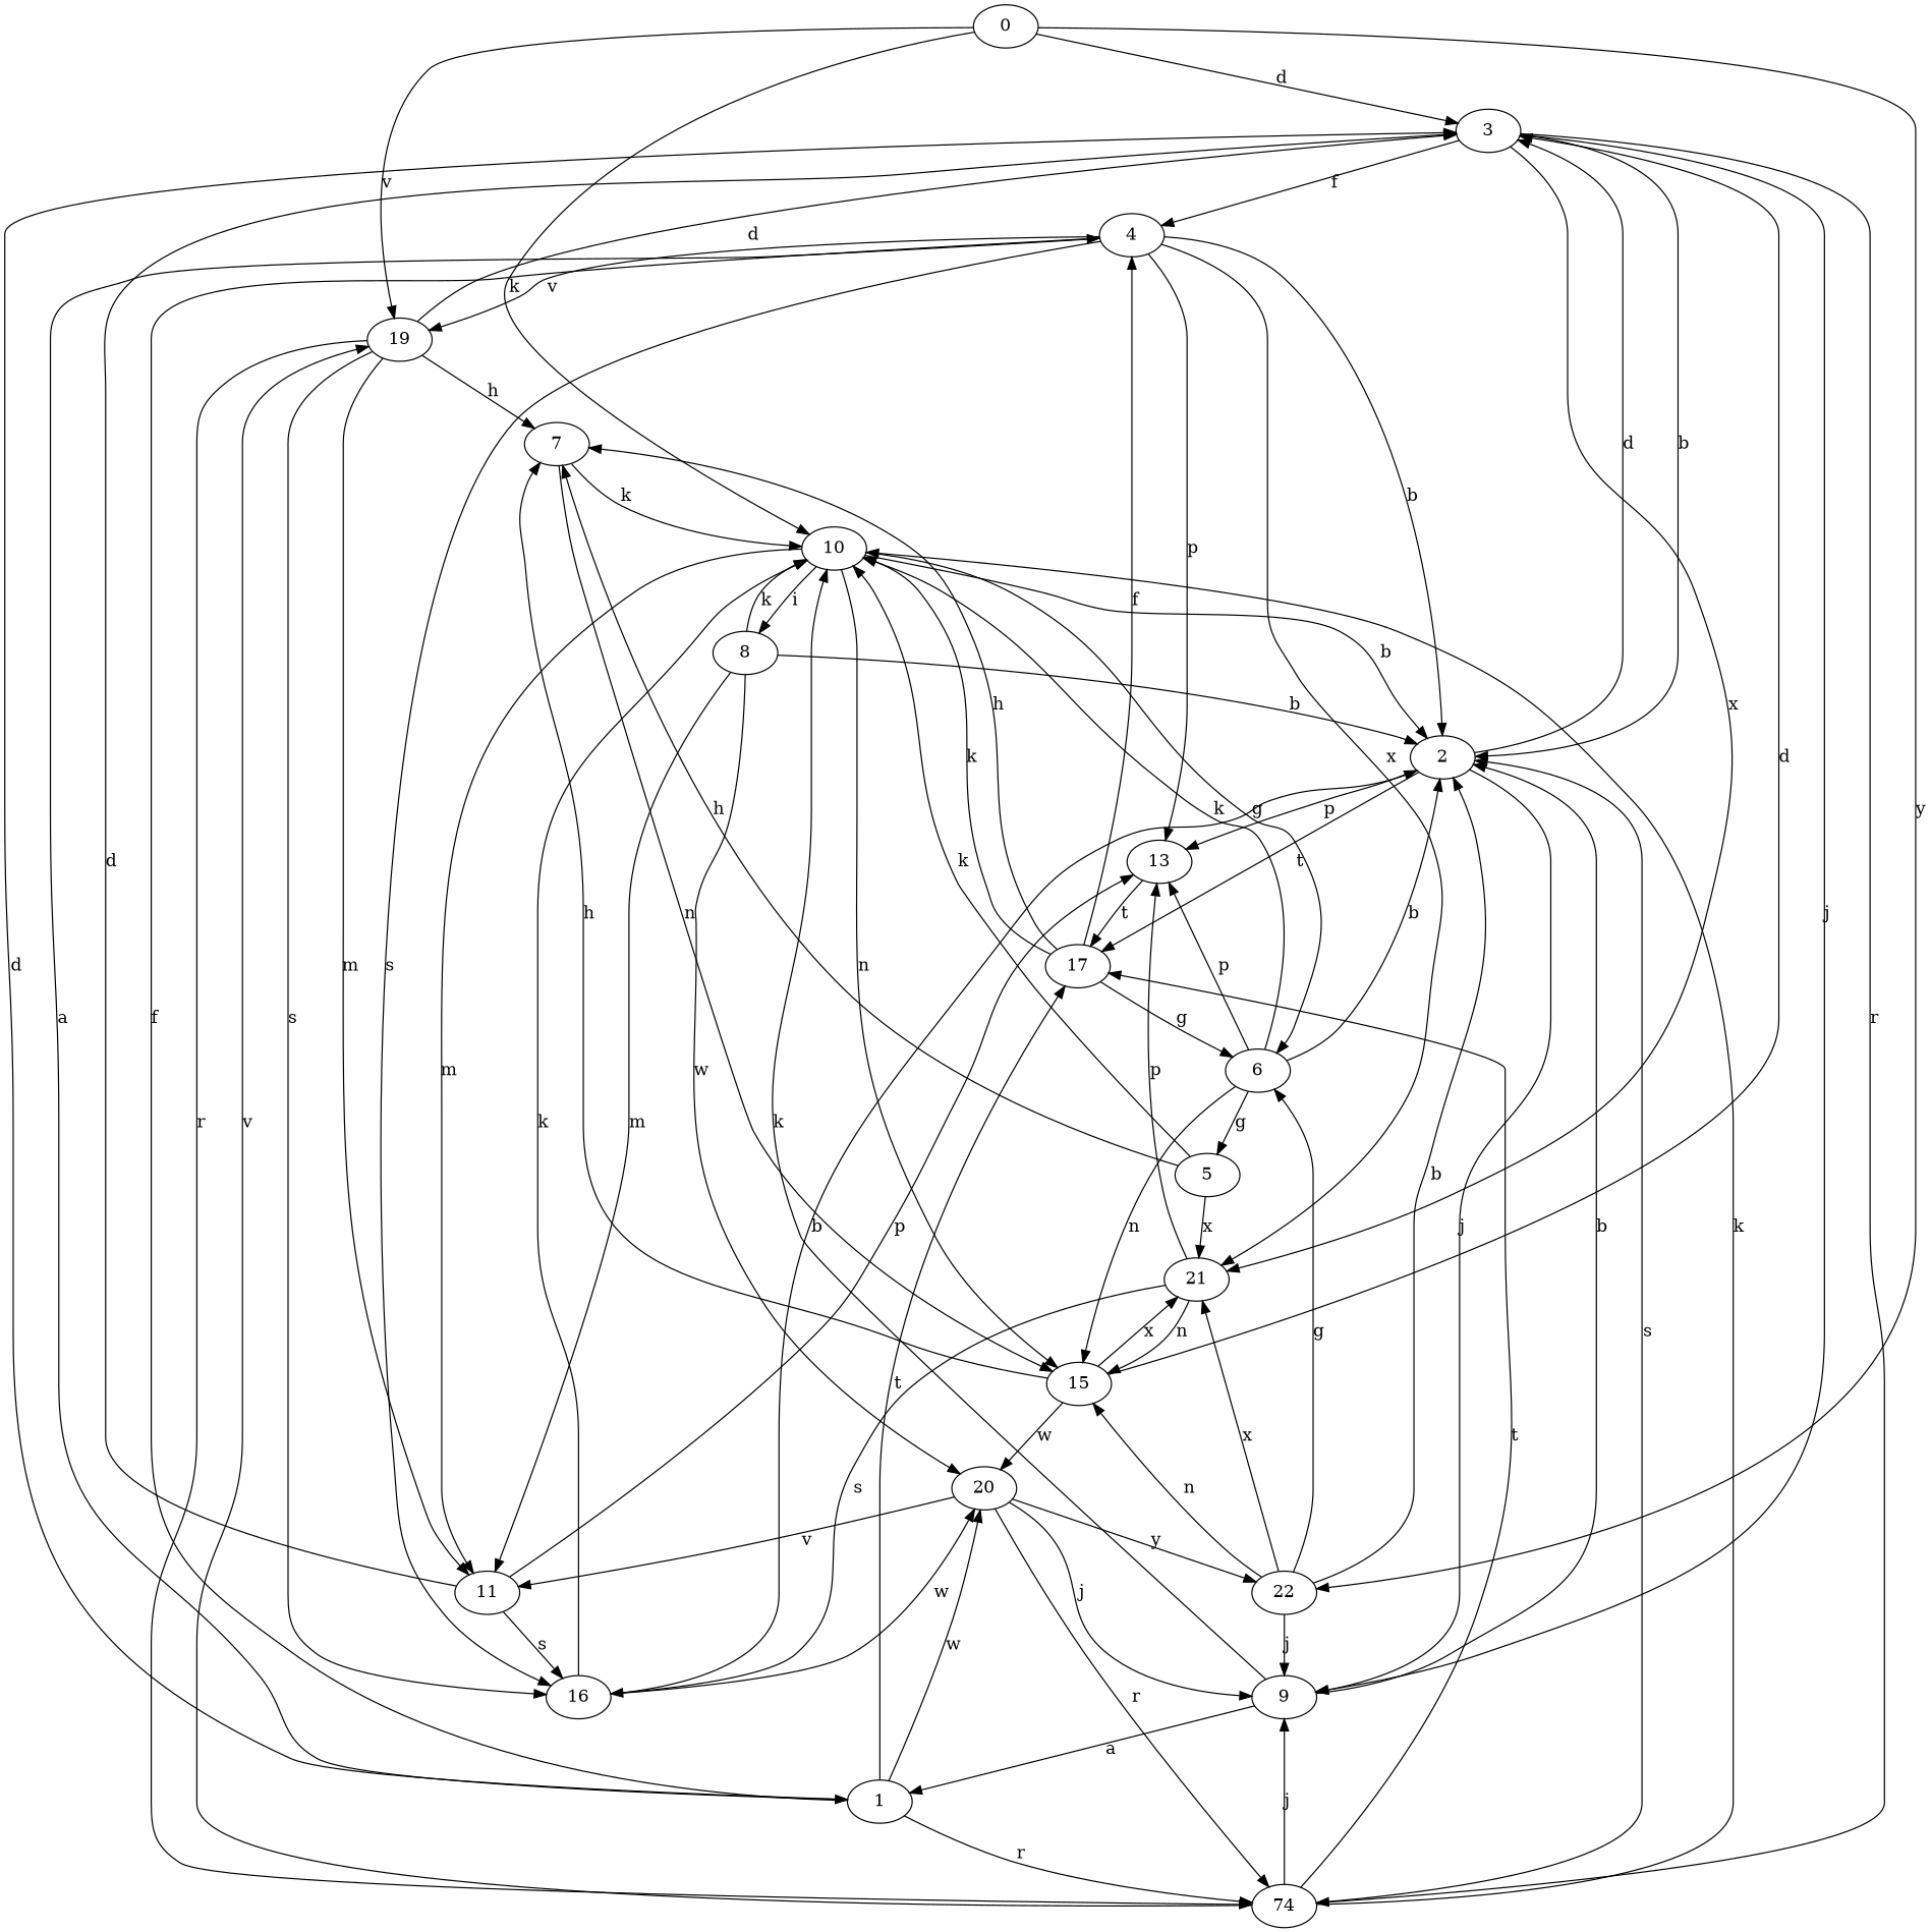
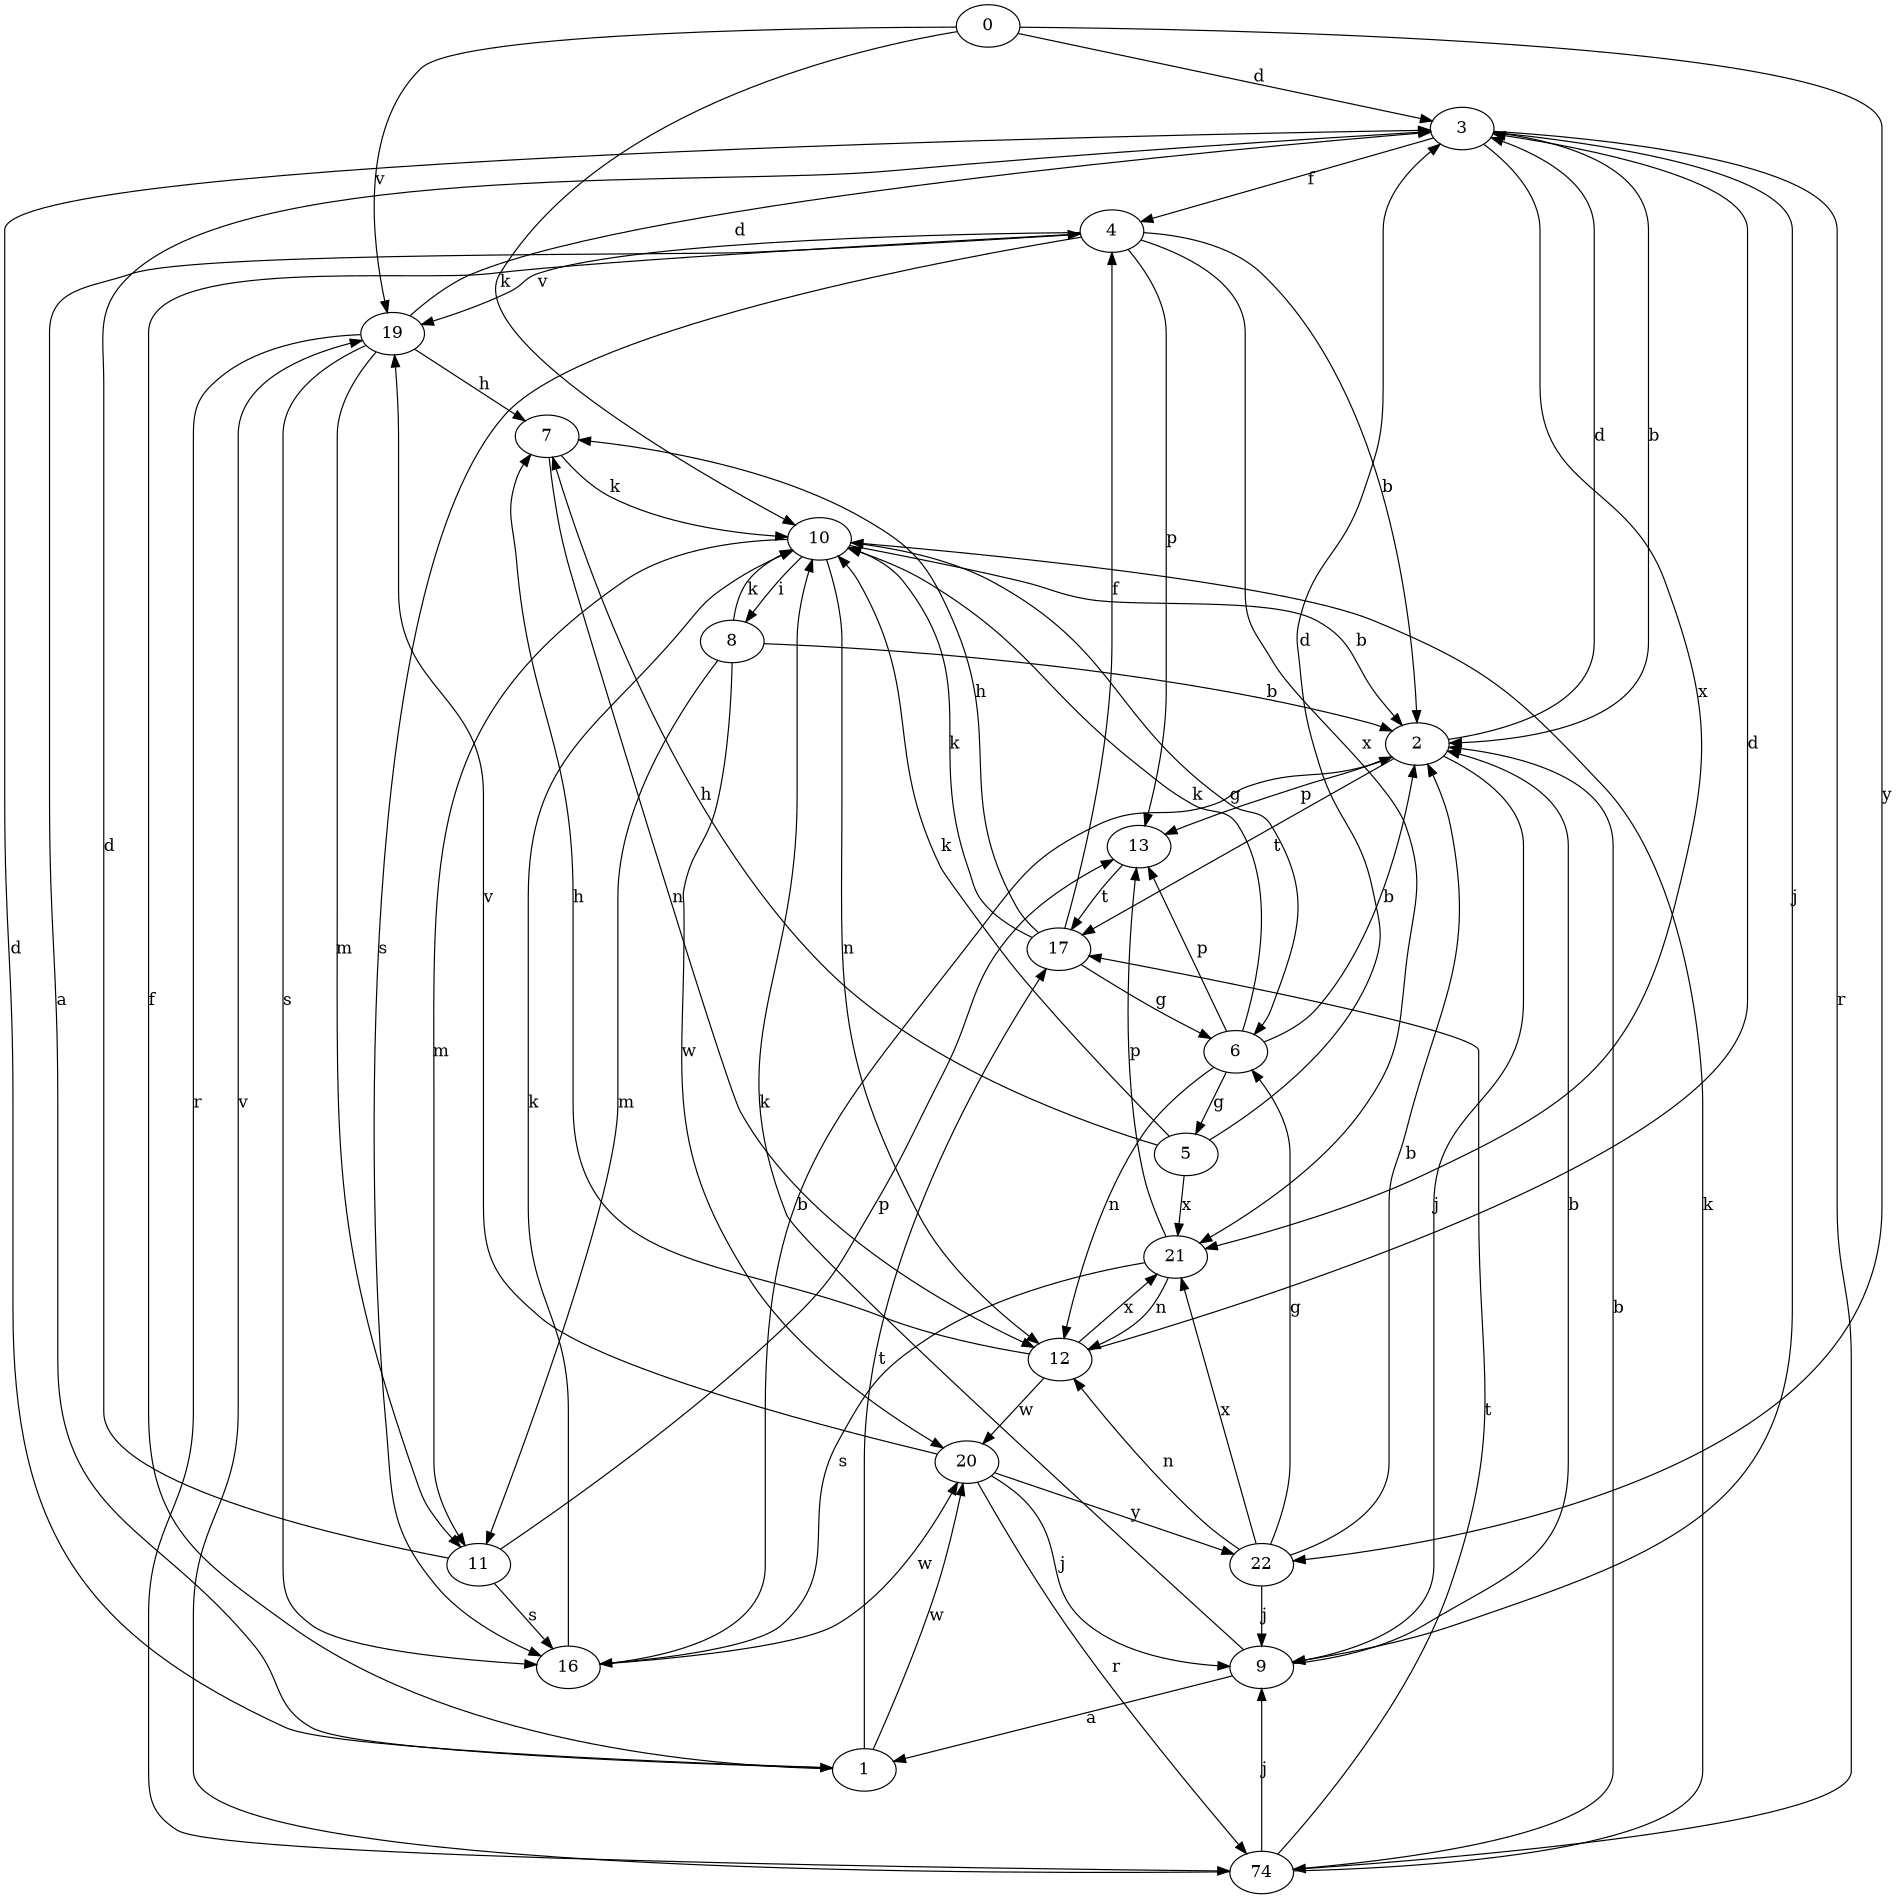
  strict digraph {
    0
    3
    10
    19
    22
    4
    n7 [label=74]
    2
    9
    21
    6
-   12 [label=15]
+   12
    8
    11
    16
    7
    1
    17
    20
    13
    5
    0 -> 3 [label=d]
    0 -> 10 [label=k]
    0 -> 19 [label=v]
    0 -> 22 [label=y]
    3 -> 4 [label=f]
    3 -> n7 [label=r]
    3 -> 2 [label=b]
    3 -> 9 [label=j]
    3 -> 21 [label=x]
    10 -> 2 [label=b]
    10 -> 6 [label=g]
    10 -> 12 [label=n]
    10 -> 8 [label=i]
    10 -> 11 [label=m]
    19 -> 3 [label=d]
    19 -> n7 [label=r]
    19 -> 11 [label=m]
    19 -> 16 [label=s]
    19 -> 7 [label=h]
    22 -> 2 [label=b]
    22 -> 9 [label=j]
    22 -> 21 [label=x]
    22 -> 6 [label=g]
    22 -> 12 [label=n]
    4 -> 19 [label=v]
    4 -> 2 [label=b]
    4 -> 21 [label=x]
    4 -> 16 [label=s]
    4 -> 1 [label=a]
    4 -> 13 [label=p]
    n7 -> 10 [label=k]
    n7 -> 19 [label=v]
-   n7 -> 2 [label=s]
+   n7 -> 2 [label=b]
    n7 -> 9 [label=j]
    n7 -> 17 [label=t]
    2 -> 3 [label=d]
    2 -> 9 [label=j]
    2 -> 17 [label=t]
    2 -> 13 [label=p]
    9 -> 10 [label=k]
    9 -> 2 [label=b]
    9 -> 1 [label=a]
    21 -> 12 [label=n]
    21 -> 16 [label=s]
    21 -> 13 [label=p]
    6 -> 10 [label=k]
    6 -> 2 [label=b]
    6 -> 12 [label=n]
    6 -> 13 [label=p]
    6 -> 5 [label=g]
    12 -> 3 [label=d]
    12 -> 21 [label=x]
    12 -> 7 [label=h]
    12 -> 20 [label=w]
    8 -> 10 [label=k]
    8 -> 2 [label=b]
    8 -> 11 [label=m]
    8 -> 20 [label=w]
    11 -> 3 [label=d]
    11 -> 16 [label=s]
    11 -> 13 [label=p]
    16 -> 10 [label=k]
    16 -> 2 [label=b]
    16 -> 20 [label=w]
    7 -> 10 [label=k]
    7 -> 12 [label=n]
    1 -> 3 [label=d]
    1 -> 4 [label=f]
-   1 -> n7 [label=r]
    1 -> 17 [label=t]
    1 -> 20 [label=w]
    17 -> 10 [label=k]
    17 -> 4 [label=f]
    17 -> 6 [label=g]
    17 -> 7 [label=h]
-   20 -> 11 [label=v]
+   20 -> 19 [label=v]
    20 -> 22 [label=y]
    20 -> n7 [label=r]
    20 -> 9 [label=j]
    13 -> 17 [label=t]
+   5 -> 3 [label=d]
    5 -> 10 [label=k]
    5 -> 21 [label=x]
    5 -> 7 [label=h]
  }
